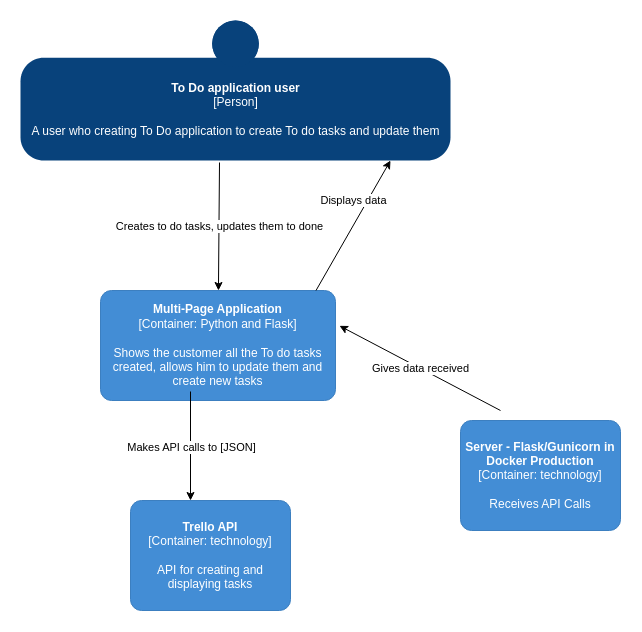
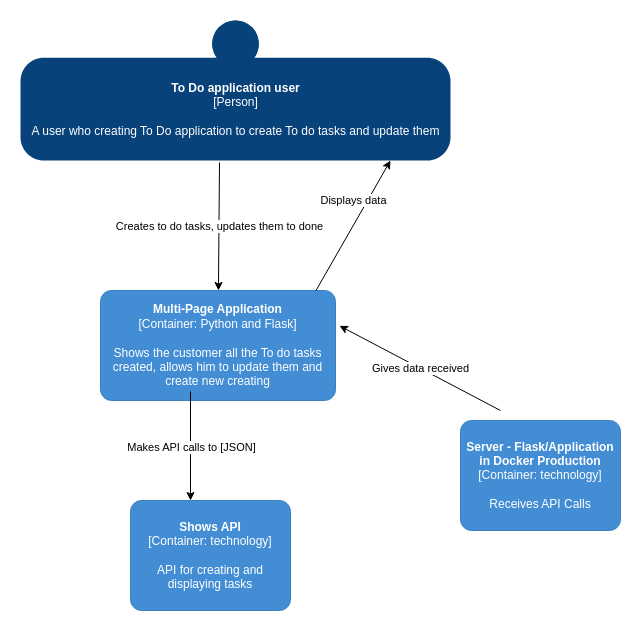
  <mxCell id="0" />
  <mxCell id="1" parent="0" />
  <mxCell id="2" value="&lt;b&gt;To Do application user&lt;/b&gt;&lt;div&gt;[Person]&lt;/div&gt;&lt;br&gt;&lt;div&gt;A user who creating To Do application to create To do tasks and update them&lt;/div&gt;" style="html=1;dashed=0;whitespace=wrap;fillColor=#08427b;strokeColor=none;fontColor=#ffffff;shape=mxgraph.c4.person;align=center;metaEdit=1;points=[[0.5,0,0],[1,0.5,0],[1,0.75,0],[0.75,1,0],[0.5,1,0],[0.25,1,0],[0,0.75,0],[0,0.5,0]];metaData={&quot;c4Type&quot;:{&quot;editable&quot;:false}};" vertex="1" parent="1"><mxGeometry x="20" y="20" width="430" height="140" as="geometry" /></mxCell>
- <mxCell id="3" value="&lt;b&gt;Multi-Page Application&lt;/b&gt;&lt;div&gt;[Container: Python and Flask]&lt;/div&gt;&lt;br&gt;&lt;div&gt;Shows the customer all the To do tasks created, allows him to update them and create new tasks&lt;/div&gt;" style="rounded=1;whiteSpace=wrap;html=1;labelBackgroundColor=none;fillColor=#438DD5;fontColor=#ffffff;align=center;arcSize=10;strokeColor=#3C7FC0;metaEdit=1;metaData={&quot;c4Type&quot;:{&quot;editable&quot;:false}};points=[[0.25,0,0],[0.5,0,0],[0.75,0,0],[1,0.25,0],[1,0.5,0],[1,0.75,0],[0.75,1,0],[0.5,1,0],[0.25,1,0],[0,0.75,0],[0,0.5,0],[0,0.25,0]];" vertex="1" parent="1"><mxGeometry x="100" y="290" width="235" height="110" as="geometry" /></mxCell>
- <mxCell id="4" value="&lt;b&gt;Trello API&lt;/b&gt;&lt;div&gt;[Container: technology]&lt;/div&gt;&lt;br&gt;&lt;div&gt;API for creating and displaying tasks&lt;/div&gt;" style="rounded=1;whiteSpace=wrap;html=1;labelBackgroundColor=none;fillColor=#438DD5;fontColor=#ffffff;align=center;arcSize=10;strokeColor=#3C7FC0;metaEdit=1;metaData={&quot;c4Type&quot;:{&quot;editable&quot;:false}};points=[[0.25,0,0],[0.5,0,0],[0.75,0,0],[1,0.25,0],[1,0.5,0],[1,0.75,0],[0.75,1,0],[0.5,1,0],[0.25,1,0],[0,0.75,0],[0,0.5,0],[0,0.25,0]];" vertex="1" parent="1"><mxGeometry x="130" y="500" width="160" height="110.0" as="geometry" /></mxCell>
- <mxCell id="5" value="&lt;b&gt;Server - Flask/Gunicorn in Docker Production&lt;/b&gt;&lt;div&gt;[Container: technology]&lt;/div&gt;&lt;br&gt;&lt;div&gt;Receives API Calls&lt;/div&gt;" style="rounded=1;whiteSpace=wrap;html=1;labelBackgroundColor=none;fillColor=#438DD5;fontColor=#ffffff;align=center;arcSize=10;strokeColor=#3C7FC0;metaEdit=1;metaData={&quot;c4Type&quot;:{&quot;editable&quot;:false}};points=[[0.25,0,0],[0.5,0,0],[0.75,0,0],[1,0.25,0],[1,0.5,0],[1,0.75,0],[0.75,1,0],[0.5,1,0],[0.25,1,0],[0,0.75,0],[0,0.5,0],[0,0.25,0]];" vertex="1" parent="1"><mxGeometry x="460" y="420" width="160" height="110.0" as="geometry" /></mxCell>
+ <mxCell id="3" value="&lt;b&gt;Multi-Page Application&lt;/b&gt;&lt;div&gt;[Container: Python and Flask]&lt;/div&gt;&lt;br&gt;&lt;div&gt;Shows the customer all the To do tasks created, allows him to update them and create new creating&lt;/div&gt;" style="rounded=1;whiteSpace=wrap;html=1;labelBackgroundColor=none;fillColor=#438DD5;fontColor=#ffffff;align=center;arcSize=10;strokeColor=#3C7FC0;metaEdit=1;metaData={&quot;c4Type&quot;:{&quot;editable&quot;:false}};points=[[0.25,0,0],[0.5,0,0],[0.75,0,0],[1,0.25,0],[1,0.5,0],[1,0.75,0],[0.75,1,0],[0.5,1,0],[0.25,1,0],[0,0.75,0],[0,0.5,0],[0,0.25,0]];" vertex="1" parent="1"><mxGeometry x="100" y="290" width="235" height="110" as="geometry" /></mxCell>
+ <mxCell id="4" value="&lt;b&gt;Shows API&lt;/b&gt;&lt;div&gt;[Container: technology]&lt;/div&gt;&lt;br&gt;&lt;div&gt;API for creating and displaying tasks&lt;/div&gt;" style="rounded=1;whiteSpace=wrap;html=1;labelBackgroundColor=none;fillColor=#438DD5;fontColor=#ffffff;align=center;arcSize=10;strokeColor=#3C7FC0;metaEdit=1;metaData={&quot;c4Type&quot;:{&quot;editable&quot;:false}};points=[[0.25,0,0],[0.5,0,0],[0.75,0,0],[1,0.25,0],[1,0.5,0],[1,0.75,0],[0.75,1,0],[0.5,1,0],[0.25,1,0],[0,0.75,0],[0,0.5,0],[0,0.25,0]];" vertex="1" parent="1"><mxGeometry x="130" y="500" width="160" height="110.0" as="geometry" /></mxCell>
+ <mxCell id="5" value="&lt;b&gt;Server - Flask/Application in Docker Production&lt;/b&gt;&lt;div&gt;[Container: technology]&lt;/div&gt;&lt;br&gt;&lt;div&gt;Receives API Calls&lt;/div&gt;" style="rounded=1;whiteSpace=wrap;html=1;labelBackgroundColor=none;fillColor=#438DD5;fontColor=#ffffff;align=center;arcSize=10;strokeColor=#3C7FC0;metaEdit=1;metaData={&quot;c4Type&quot;:{&quot;editable&quot;:false}};points=[[0.25,0,0],[0.5,0,0],[0.75,0,0],[1,0.25,0],[1,0.5,0],[1,0.75,0],[0.75,1,0],[0.5,1,0],[0.25,1,0],[0,0.75,0],[0,0.5,0],[0,0.25,0]];" vertex="1" parent="1"><mxGeometry x="460" y="420" width="160" height="110.0" as="geometry" /></mxCell>
  <mxCell id="6" value="" style="endArrow=classic;html=1;" edge="1" parent="1"><mxGeometry relative="1" as="geometry"><mxPoint x="190" y="391" as="sourcePoint" /><mxPoint x="190" y="500" as="targetPoint" /></mxGeometry></mxCell>
  <mxCell id="7" value="Makes API calls to [JSON]" style="edgeLabel;resizable=0;html=1;align=center;verticalAlign=middle;" connectable="0" vertex="1" parent="6"><mxGeometry relative="1" as="geometry" /></mxCell>
  <mxCell id="8" value="" style="endArrow=classic;html=1;" edge="1" parent="1" target="3"><mxGeometry relative="1" as="geometry"><mxPoint x="219" y="162" as="sourcePoint" /><mxPoint x="226" y="270" as="targetPoint" /></mxGeometry></mxCell>
  <mxCell id="9" value="Creates to do tasks, updates them to done" style="edgeLabel;resizable=0;html=1;align=center;verticalAlign=middle;" connectable="0" vertex="1" parent="8"><mxGeometry relative="1" as="geometry" /></mxCell>
  <mxCell id="10" value="" style="endArrow=classic;html=1;entryX=1.017;entryY=0.321;entryDx=0;entryDy=0;entryPerimeter=0;" edge="1" parent="1" target="3"><mxGeometry relative="1" as="geometry"><mxPoint x="500" y="410" as="sourcePoint" /><mxPoint x="370" y="330" as="targetPoint" /></mxGeometry></mxCell>
  <mxCell id="11" value="Gives data received" style="edgeLabel;resizable=0;html=1;align=center;verticalAlign=middle;" connectable="0" vertex="1" parent="10"><mxGeometry relative="1" as="geometry" /></mxCell>
  <mxCell id="12" value="" style="endArrow=classic;html=1;exitX=0.917;exitY=0;exitDx=0;exitDy=0;exitPerimeter=0;" edge="1" parent="1" source="3"><mxGeometry relative="1" as="geometry"><mxPoint x="360" y="270" as="sourcePoint" /><mxPoint x="390" y="160" as="targetPoint" /></mxGeometry></mxCell>
  <mxCell id="13" value="Displays data" style="edgeLabel;resizable=0;html=1;align=center;verticalAlign=middle;" connectable="0" vertex="1" parent="12"><mxGeometry relative="1" as="geometry"><mxPoint y="-25" as="offset" /></mxGeometry></mxCell>
